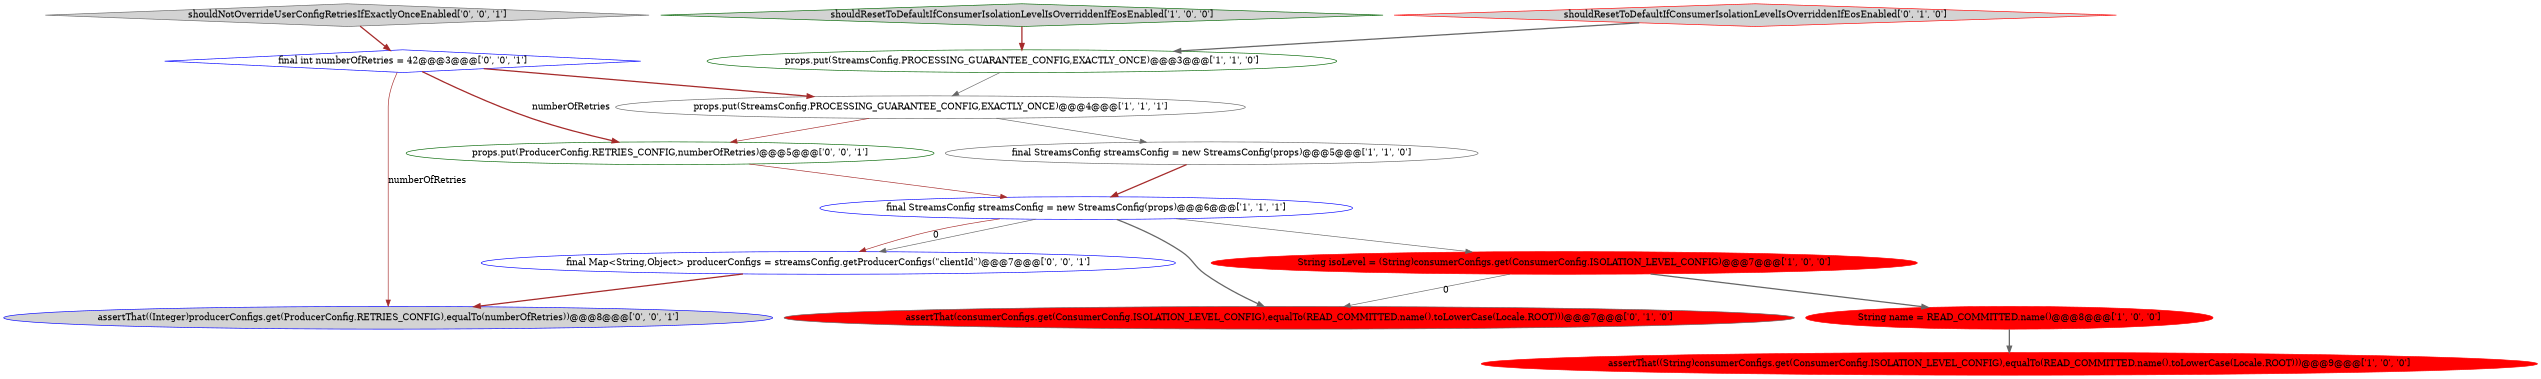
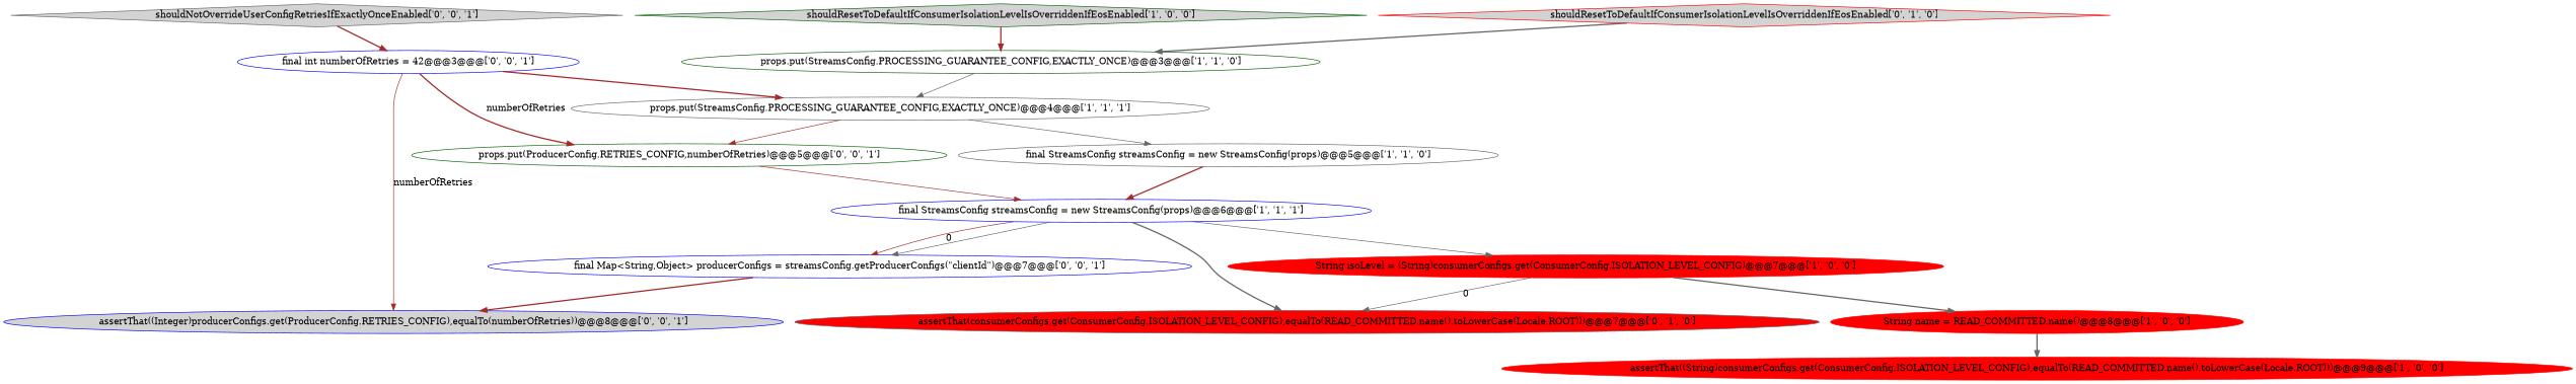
  digraph {
    node [fillcolor=white shape=ellipse style=filled color=blue]
    edge [style=bold color=brown]
    n1 [label="final Map<String,Object> producerConfigs = streamsConfig.getProducerConfigs(\"clientId\")@@@7@@@['0', '0', '1']"]
    n2 [fillcolor=lightgray label="assertThat((Integer)producerConfigs.get(ProducerConfig.RETRIES_CONFIG),equalTo(numberOfRetries))@@@8@@@['0', '0', '1']"]
    n3 [label="props.put(StreamsConfig.PROCESSING_GUARANTEE_CONFIG,EXACTLY_ONCE)@@@4@@@['1', '1', '1']" color=gray40]
    n4 [label="final StreamsConfig streamsConfig = new StreamsConfig(props)@@@5@@@['1', '1', '0']" color=gray40]
    n5 [label="props.put(ProducerConfig.RETRIES_CONFIG,numberOfRetries)@@@5@@@['0', '0', '1']" color=darkgreen]
    n6 [label="final StreamsConfig streamsConfig = new StreamsConfig(props)@@@6@@@['1', '1', '1']"]
    n7 [fillcolor=red label="assertThat(consumerConfigs.get(ConsumerConfig.ISOLATION_LEVEL_CONFIG),equalTo(READ_COMMITTED.name().toLowerCase(Locale.ROOT)))@@@7@@@['0', '1', '0']" color=gray40]
    n8 [fillcolor=red label="String name = READ_COMMITTED.name()@@@8@@@['1', '0', '0']" color=red]
    n9 [fillcolor=red label="assertThat((String)consumerConfigs.get(ConsumerConfig.ISOLATION_LEVEL_CONFIG),equalTo(READ_COMMITTED.name().toLowerCase(Locale.ROOT)))@@@9@@@['1', '0', '0']" color=red]
    n10 [fillcolor=lightgray label="shouldResetToDefaultIfConsumerIsolationLevelIsOverriddenIfEosEnabled['0', '1', '0']" shape=diamond color=red]
    n11 [label="props.put(StreamsConfig.PROCESSING_GUARANTEE_CONFIG,EXACTLY_ONCE)@@@3@@@['1', '1', '0']" color=darkgreen]
    n12 [fillcolor=lightgray label="shouldNotOverrideUserConfigRetriesIfExactlyOnceEnabled['0', '0', '1']" shape=diamond color=gray40]
-   n13 [label="final int numberOfRetries = 42@@@3@@@['0', '0', '1']" shape=diamond]
+   n13 [label="final int numberOfRetries = 42@@@3@@@['0', '0', '1']"]
    n14 [fillcolor=lightgray label="shouldResetToDefaultIfConsumerIsolationLevelIsOverriddenIfEosEnabled['1', '0', '0']" shape=diamond color=darkgreen]
    n15 [fillcolor=red label="String isoLevel = (String)consumerConfigs.get(ConsumerConfig.ISOLATION_LEVEL_CONFIG)@@@7@@@['1', '0', '0']" color=red]
    n1 -> n2
    n3 -> n4 [style=solid color=gray40]
    n3 -> n5 [style=solid]
    n4 -> n6
    n5 -> n6 [style=solid]
    n6 -> n1 [style=solid color=gray40]
    n6 -> n1 [label=0 style=solid]
    n6 -> n7 [color=gray40]
    n6 -> n15 [style=solid color=gray40]
    n8 -> n9 [color=gray40]
    n10 -> n11 [color=gray40]
    n11 -> n3 [style=solid color=gray40]
    n12 -> n13
    n13 -> n2 [label=numberOfRetries style=solid]
    n13 -> n3
    n13 -> n5 [label=numberOfRetries]
    n14 -> n11
    n15 -> n7 [label=0 style=solid color=gray40]
    n15 -> n8 [color=gray40]
  }
